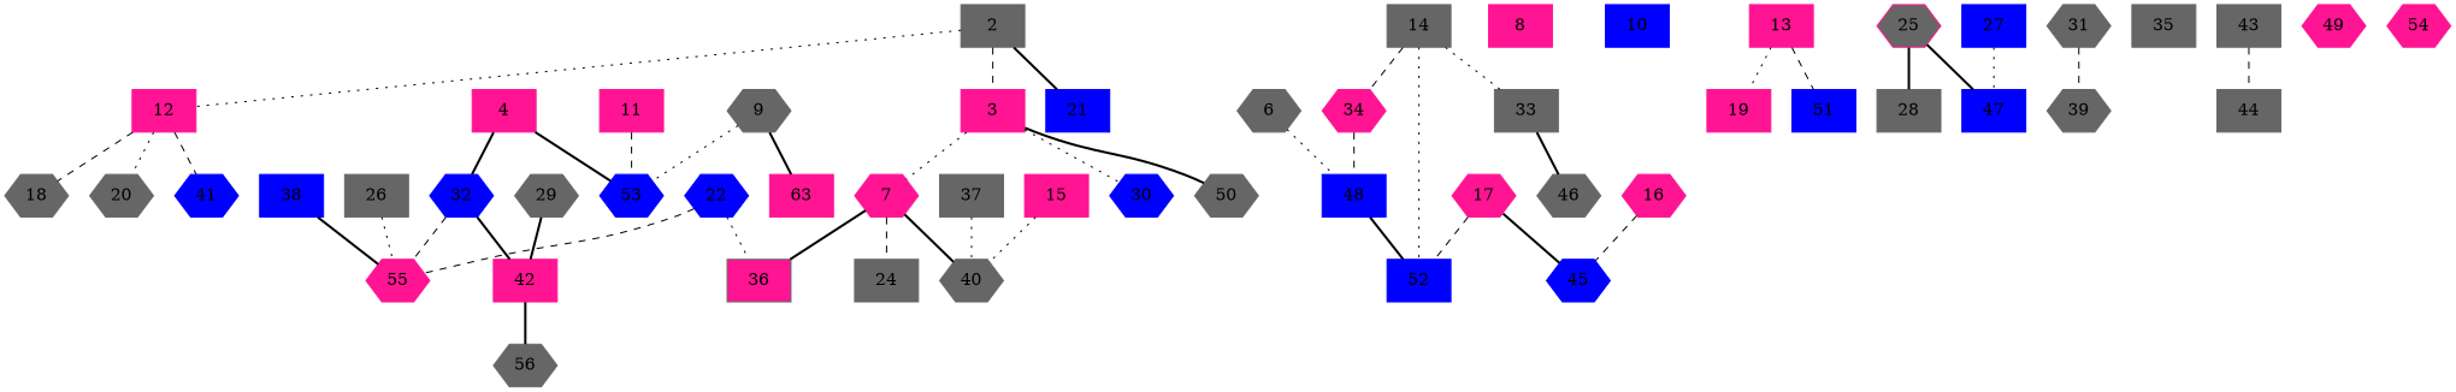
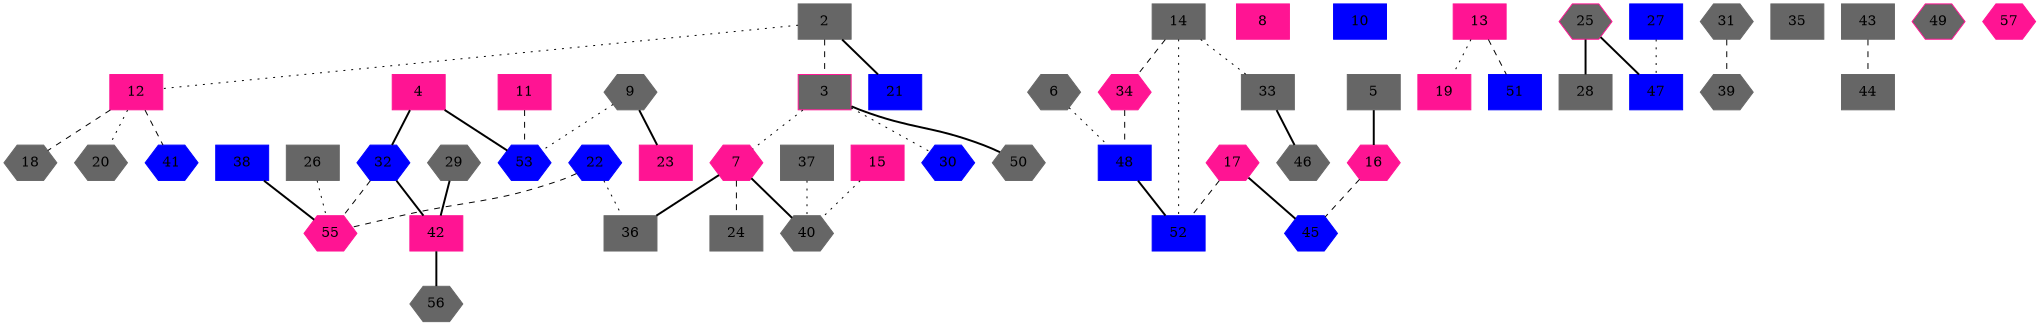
  graph {
    node [color=gray40 shape=box style=filled]
    edge [style=bold]
    12 [color=deeppink]
    18 [shape=hexagon]
    20 [shape=hexagon]
    41 [color=blue shape=hexagon]
    2
-   3 [color=deeppink]
+   3 [color=deeppink fillcolor=gray40]
    21 [color=blue]
    7 [color=deeppink shape=hexagon]
    30 [color=blue shape=hexagon]
    50 [shape=hexagon]
    24
-   36 [fillcolor=deeppink]
+   36
    40 [shape=hexagon]
    4 [color=deeppink]
    32 [color=blue shape=hexagon]
    53 [color=blue shape=hexagon]
    55 [color=deeppink shape=hexagon]
    42 [color=deeppink]
    16 [color=deeppink shape=hexagon]
+   5
    45 [color=blue shape=hexagon]
    6 [shape=hexagon]
    48 [color=blue]
    52 [color=blue]
    8 [color=deeppink]
    9 [shape=hexagon]
-   23 [color=deeppink label=63]
+   23 [color=deeppink]
    10 [color=blue]
    11 [color=deeppink]
    13 [color=deeppink]
    19 [color=deeppink]
    51 [color=blue]
    14
    33
    34 [color=deeppink shape=hexagon]
    46 [shape=hexagon]
    15 [color=deeppink]
    17 [color=deeppink shape=hexagon]
    22 [color=blue shape=hexagon]
    25 [color=deeppink fillcolor=gray40 shape=hexagon]
    28
    47 [color=blue]
    26
    27 [color=blue]
    29 [shape=hexagon]
    56 [shape=hexagon]
    31 [shape=hexagon]
    39 [shape=hexagon]
    35
    37
    38 [color=blue]
    43
    44
-   49 [color=deeppink shape=hexagon]
-   54 [color=deeppink shape=hexagon]
+   49 [color=deeppink shape=hexagon fillcolor=gray40]
+   54 [color=deeppink shape=hexagon label=57]
    12 -- 18 [style=dashed]
    12 -- 20 [style=dotted]
    12 -- 41 [style=dashed]
    2 -- 12 [style=dotted]
    2 -- 3 [style=dashed]
    2 -- 21
    3 -- 7 [style=dotted]
    3 -- 30 [style=dotted]
    3 -- 50
    7 -- 24 [style=dashed]
    7 -- 36
    7 -- 40
    4 -- 32
    4 -- 53
    32 -- 55 [style=dashed]
    32 -- 42
    42 -- 56
    16 -- 45 [style=dashed]
+   5 -- 16
    6 -- 48 [style=dotted]
    48 -- 52
    9 -- 53 [style=dotted]
    9 -- 23
    11 -- 53 [style=dashed]
    13 -- 19 [style=dotted]
    13 -- 51 [style=dashed]
    14 -- 52 [style=dotted]
    14 -- 33 [style=dotted]
    14 -- 34 [style=dashed]
    33 -- 46
    34 -- 48 [style=dashed]
    15 -- 40 [style=dotted]
    17 -- 45
    17 -- 52 [style=dashed]
    22 -- 36 [style=dotted]
    22 -- 55 [style=dashed]
    25 -- 28
    25 -- 47
    26 -- 55 [style=dotted]
    27 -- 47 [style=dotted]
    29 -- 42
    31 -- 39 [style=dashed]
    37 -- 40 [style=dotted]
    38 -- 55
    43 -- 44 [style=dashed]
  }
